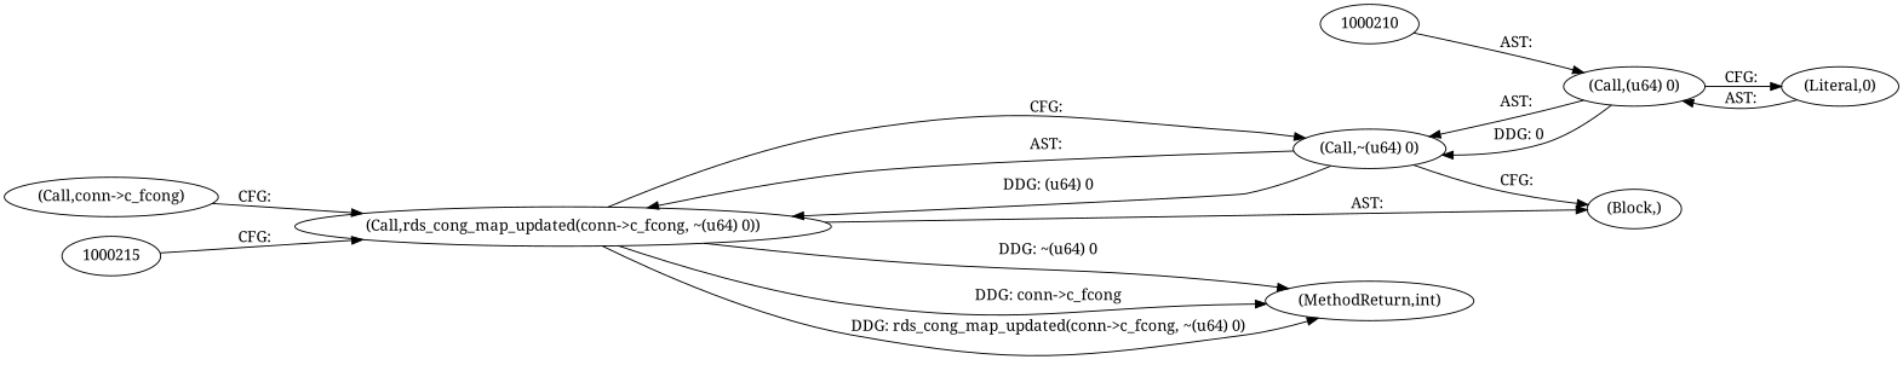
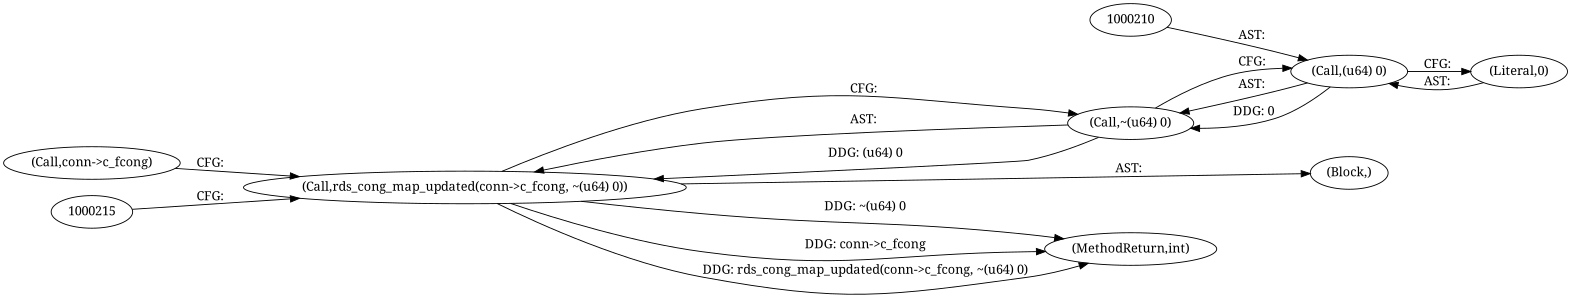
  digraph {
    fontname="Noto Serif"
    rankdir=LR
    node [fontname="Noto Serif"]
    edge [fontname="Noto Serif"]
    n1 [label="(Call,rds_cong_map_updated(conn->c_fcong, ~(u64) 0))"]
    n2 [label="(Call,~(u64) 0)"]
    n3 [label="(Block,)"]
    n4 [label="(MethodReturn,int)"]
    n5 [label="(Call,(u64) 0)"]
    n6 [label="(Literal,0)"]
    n7 [label="(Call,conn->c_fcong)"]
    1000215
    1000210
    n1 -> n2 [label="CFG: "]
    n1 -> n3 [label="AST: "]
    n1 -> n4 [label="DDG: ~(u64) 0"]
    n1 -> n4 [label="DDG: conn->c_fcong"]
    n1 -> n4 [label="DDG: rds_cong_map_updated(conn->c_fcong, ~(u64) 0)"]
    n2 -> n1 [label="AST: "]
    n2 -> n1 [label="DDG: (u64) 0"]
-   n2 -> n3 [label="CFG: "]
+   n2 -> n5 [label="CFG: "]
    n5 -> n2 [label="AST: "]
    n5 -> n2 [label="DDG: 0"]
    n5 -> n6 [label="CFG: "]
    n6 -> n5 [label="AST: "]
    n7 -> n1 [label="CFG: "]
    1000215 -> n1 [label="CFG: "]
    1000210 -> n5 [label="AST: "]
  }
